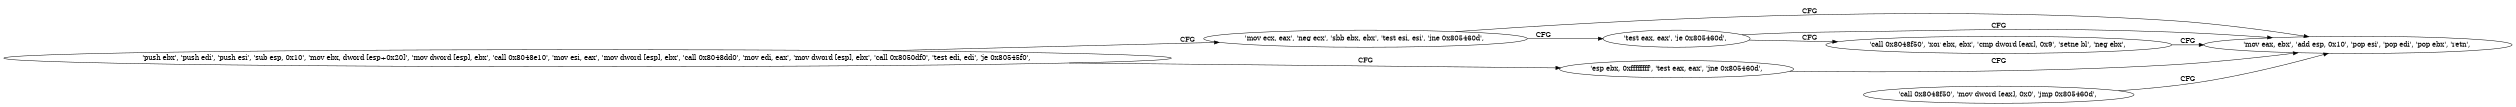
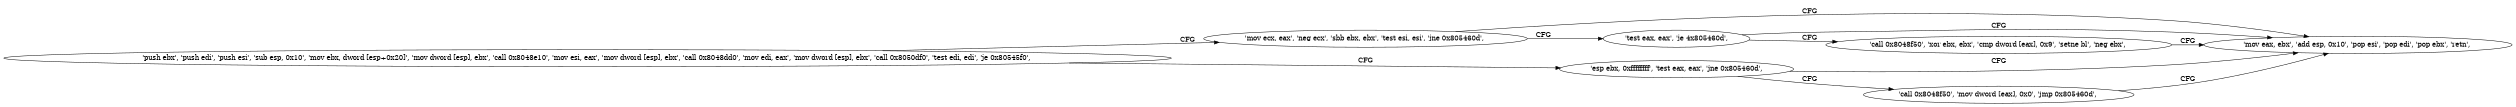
  digraph {
    rankdir=LR
    n1 [label="'push ebx', 'push edi', 'push esi', 'sub esp, 0x10', 'mov ebx, dword [esp+0x20]', 'mov dword [esp], ebx', 'call 0x8048e10', 'mov esi, eax', 'mov dword [esp], ebx', 'call 0x8048dd0', 'mov edi, eax', 'mov dword [esp], ebx', 'call 0x8050df0', 'test edi, edi', 'je 0x80545f0', "]
    n2 [label="'mov ecx, eax', 'neg ecx', 'sbb ebx, ebx', 'test esi, esi', 'jne 0x805460d', "]
    n3 [label="'esp ebx, 0xffffffff', 'test eax, eax', 'jne 0x805460d',"]
    n4 [label="'mov eax, ebx', 'add esp, 0x10', 'pop esi', 'pop edi', 'pop ebx', 'retn', "]
-   n5 [label="'test eax, eax', 'je 0x805460d', "]
+   n5 [label="'test eax, eax', 'je 4x805460d',"]
    n6 [label="'call 0x8048f50', 'mov dword [eax], 0x0', 'jmp 0x805460d', "]
    n7 [label="'call 0x8048f50', 'xor ebx, ebx', 'cmp dword [eax], 0x9', 'setne bl', 'neg ebx', "]
    n1 -> n2 [label=CFG]
    n1 -> n3 [label=CFG]
    n2 -> n4 [label=CFG]
    n2 -> n5 [label=CFG]
    n3 -> n4 [label=CFG]
+   n3 -> n6 [label=CFG]
    n5 -> n4 [label=CFG]
    n5 -> n7 [label=CFG]
    n6 -> n4 [label=CFG]
    n7 -> n4 [label=CFG]
  }
